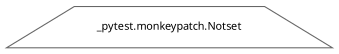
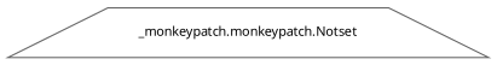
  digraph {
    rankdir=LR
    fontname="Noto Sans"
-   n1 [color=grey40 fillcolor=white fontname="Noto Sans" fontsize=10 height=0.2 label="_pytest.monkeypatch.Notset" shape=trapezium style=filled width=0.4]
+   n1 [color=grey40 fillcolor=white fontname="Noto Sans" fontsize=10 height=0.2 label="_monkeypatch.monkeypatch.Notset" shape=trapezium style=filled width=0.4]
  }
